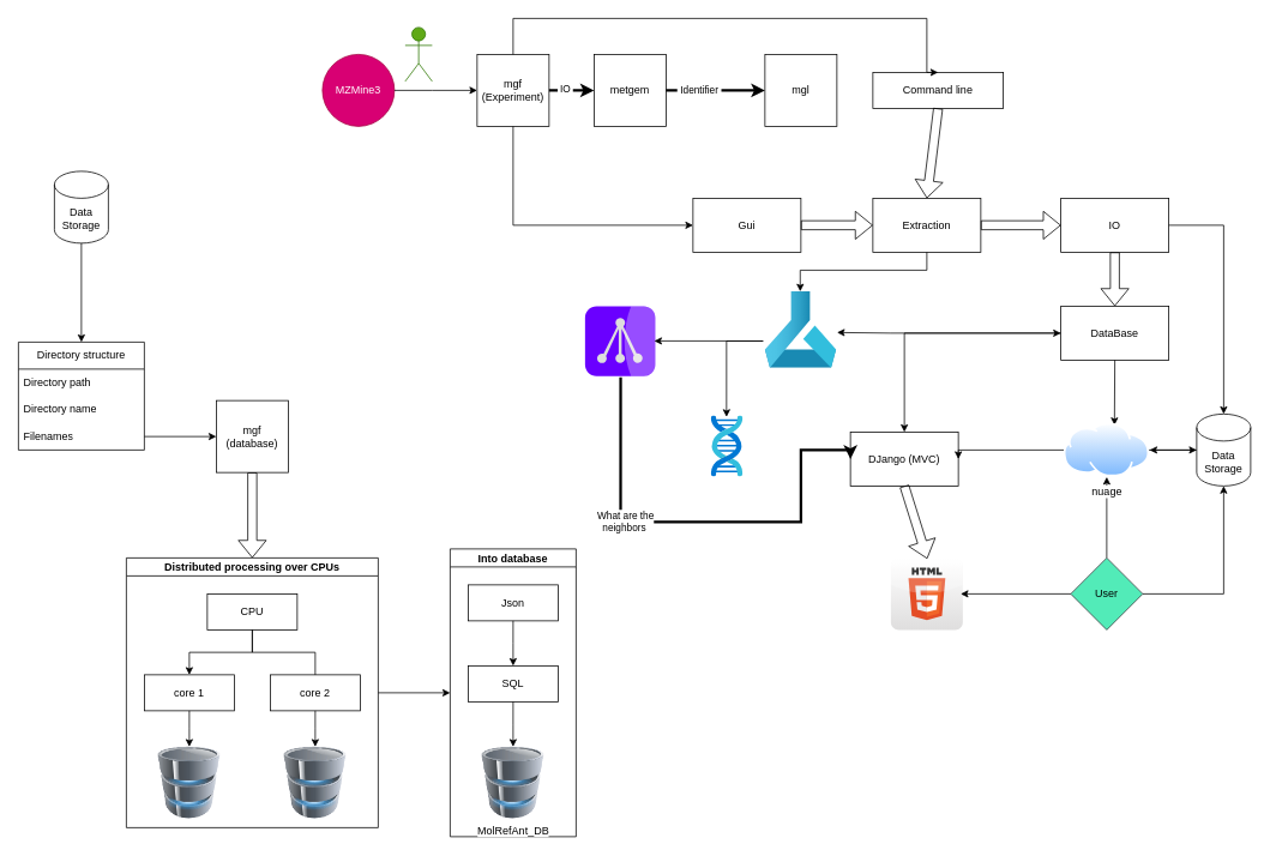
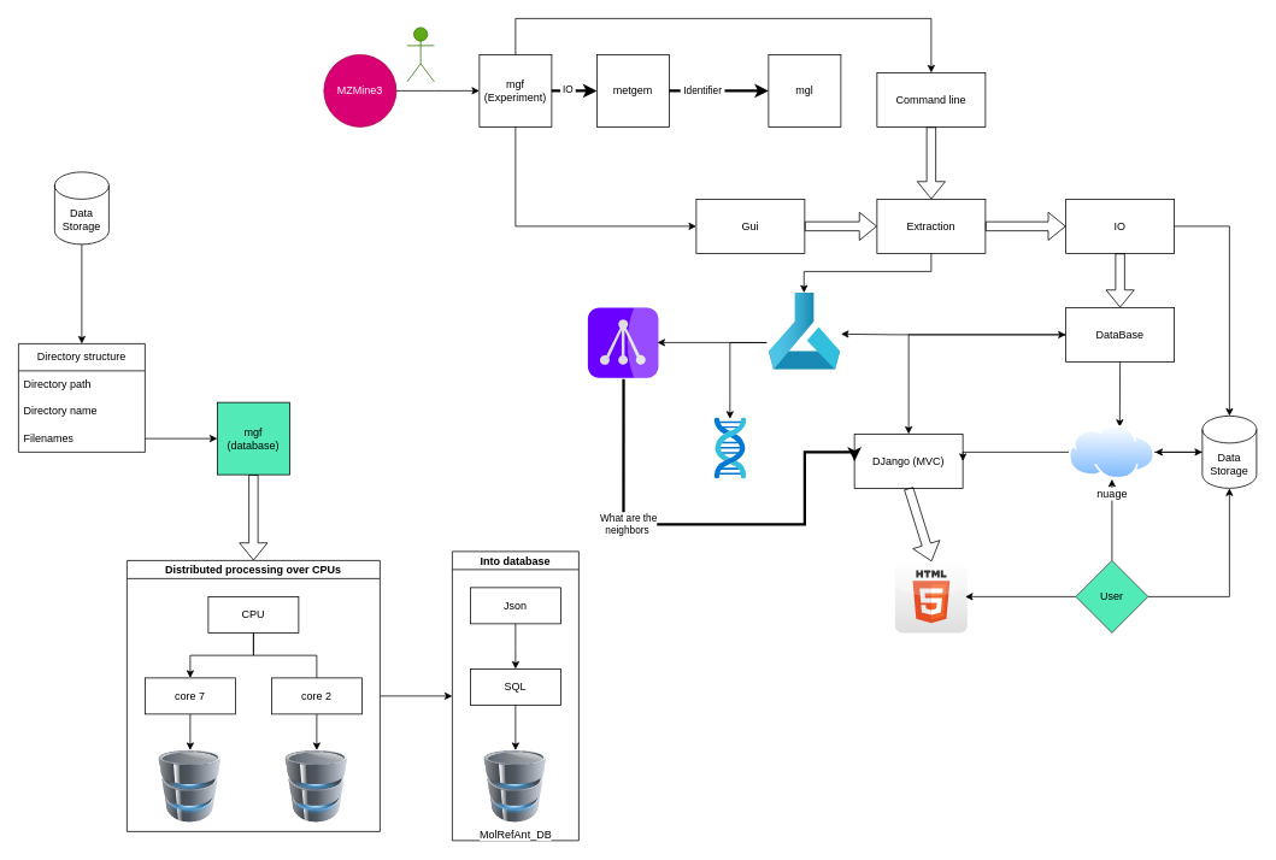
  <mxCell id="0" />
  <mxCell id="1" parent="0" />
  <mxCell id="2" value="Gui" style="rounded=0;whiteSpace=wrap;html=1;" parent="1" vertex="1"><mxGeometry x="770" y="220" width="120" height="60" as="geometry" /></mxCell>
  <mxCell id="3" value="Extraction" style="rounded=0;whiteSpace=wrap;html=1;" parent="1" vertex="1"><mxGeometry x="970" y="220" width="120" height="60" as="geometry" /></mxCell>
  <mxCell id="4" value="DataBase" style="rounded=0;whiteSpace=wrap;html=1;" parent="1" vertex="1"><mxGeometry x="1179" y="340" width="120" height="60" as="geometry" /></mxCell>
  <mxCell id="5" value="IO" style="rounded=0;whiteSpace=wrap;html=1;" parent="1" vertex="1"><mxGeometry x="1179" y="220" width="120" height="60" as="geometry" /></mxCell>
  <mxCell id="6" value="" style="shape=flexArrow;endArrow=classic;html=1;rounded=0;exitX=1;exitY=0.5;exitDx=0;exitDy=0;entryX=0;entryY=0.5;entryDx=0;entryDy=0;" parent="1" source="2" target="3" edge="1"><mxGeometry width="50" height="50" relative="1" as="geometry"><mxPoint x="1050" y="380" as="sourcePoint" /><mxPoint x="1100" y="330" as="targetPoint" /></mxGeometry></mxCell>
  <mxCell id="7" value="" style="shape=flexArrow;endArrow=classic;html=1;rounded=0;exitX=1;exitY=0.5;exitDx=0;exitDy=0;entryX=0;entryY=0.5;entryDx=0;entryDy=0;" parent="1" source="3" target="5" edge="1"><mxGeometry width="50" height="50" relative="1" as="geometry"><mxPoint x="1050" y="380" as="sourcePoint" /><mxPoint x="1100" y="330" as="targetPoint" /></mxGeometry></mxCell>
  <mxCell id="8" value="" style="shape=flexArrow;endArrow=classic;html=1;rounded=0;exitX=0.5;exitY=1;exitDx=0;exitDy=0;entryX=0.5;entryY=0;entryDx=0;entryDy=0;" parent="1" source="5" target="4" edge="1"><mxGeometry width="50" height="50" relative="1" as="geometry"><mxPoint x="1050" y="380" as="sourcePoint" /><mxPoint x="1100" y="330" as="targetPoint" /></mxGeometry></mxCell>
- <mxCell id="9" value="Command line" style="rounded=0;whiteSpace=wrap;html=1;" parent="1" vertex="1"><mxGeometry x="970" y="80" width="145" height="40" as="geometry" /></mxCell>
+ <mxCell id="9" value="Command line" style="rounded=0;whiteSpace=wrap;html=1;" parent="1" vertex="1"><mxGeometry x="970" y="80" width="120" height="60" as="geometry" /></mxCell>
  <mxCell id="10" value="" style="shape=flexArrow;endArrow=classic;html=1;rounded=0;exitX=0.5;exitY=1;exitDx=0;exitDy=0;entryX=0.5;entryY=0;entryDx=0;entryDy=0;" parent="1" source="9" target="3" edge="1"><mxGeometry width="50" height="50" relative="1" as="geometry"><mxPoint x="1050" y="280" as="sourcePoint" /><mxPoint x="1100" y="230" as="targetPoint" /></mxGeometry></mxCell>
  <mxCell id="11" value="" style="dashed=0;outlineConnect=0;html=1;align=center;labelPosition=center;verticalLabelPosition=bottom;verticalAlign=top;shape=mxgraph.webicons.html5;gradientColor=#DFDEDE" parent="1" vertex="1"><mxGeometry x="990" y="620" width="80" height="80" as="geometry" /></mxCell>
  <mxCell id="12" value="DJango (MVC)" style="rounded=0;whiteSpace=wrap;html=1;" parent="1" vertex="1"><mxGeometry x="945" y="480" width="120" height="60" as="geometry" /></mxCell>
  <mxCell id="13" value="&lt;font color=&quot;#000000&quot;&gt;User&lt;/font&gt;" style="rhombus;whiteSpace=wrap;html=1;aspect=fixed;fillColor=#52EBB8;strokeColor=#36393d;" parent="1" vertex="1"><mxGeometry x="1190" y="620" width="80" height="80" as="geometry" /></mxCell>
  <mxCell id="14" value="Data&lt;br&gt;Storage" style="shape=cylinder3;whiteSpace=wrap;html=1;boundedLbl=1;backgroundOutline=1;size=15;" parent="1" vertex="1"><mxGeometry x="1330" y="460" width="60" height="80" as="geometry" /></mxCell>
  <mxCell id="15" value="" style="edgeStyle=segmentEdgeStyle;endArrow=classic;html=1;rounded=0;fontColor=#000000;exitX=0;exitY=0.5;exitDx=0;exitDy=0;entryX=0.5;entryY=0;entryDx=0;entryDy=0;" parent="1" source="4" target="12" edge="1"><mxGeometry width="50" height="50" relative="1" as="geometry"><mxPoint x="1050" y="550" as="sourcePoint" /><mxPoint x="1100" y="500" as="targetPoint" /></mxGeometry></mxCell>
  <mxCell id="16" value="" style="edgeStyle=segmentEdgeStyle;endArrow=classic;html=1;rounded=0;fontColor=#000000;exitX=0;exitY=0.5;exitDx=0;exitDy=0;entryX=1;entryY=0.5;entryDx=0;entryDy=0;" parent="1" source="45" target="12" edge="1"><mxGeometry width="50" height="50" relative="1" as="geometry"><mxPoint x="1183.2" y="500" as="sourcePoint" /><mxPoint x="1120" y="510" as="targetPoint" /><Array as="points" /></mxGeometry></mxCell>
  <mxCell id="17" value="" style="edgeStyle=segmentEdgeStyle;endArrow=classic;html=1;rounded=0;fontColor=#000000;exitX=0;exitY=0.5;exitDx=0;exitDy=0;entryX=0.97;entryY=0.503;entryDx=0;entryDy=0;entryPerimeter=0;" parent="1" source="13" target="11" edge="1"><mxGeometry width="50" height="50" relative="1" as="geometry"><mxPoint x="1310" y="600" as="sourcePoint" /><mxPoint x="1120" y="660" as="targetPoint" /></mxGeometry></mxCell>
  <mxCell id="18" value="" style="edgeStyle=segmentEdgeStyle;endArrow=classic;html=1;rounded=0;fontColor=#000000;exitX=0.5;exitY=0;exitDx=0;exitDy=0;entryX=0.5;entryY=1;entryDx=0;entryDy=0;" parent="1" source="13" target="45" edge="1"><mxGeometry width="50" height="50" relative="1" as="geometry"><mxPoint x="1310" y="600" as="sourcePoint" /><mxPoint x="1230" y="532" as="targetPoint" /></mxGeometry></mxCell>
  <mxCell id="19" value="" style="shape=flexArrow;endArrow=classic;html=1;rounded=0;fontColor=#000000;exitX=0.5;exitY=1;exitDx=0;exitDy=0;entryX=0.505;entryY=0.012;entryDx=0;entryDy=0;entryPerimeter=0;" parent="1" source="12" target="11" edge="1"><mxGeometry width="50" height="50" relative="1" as="geometry"><mxPoint x="1040" y="570" as="sourcePoint" /><mxPoint x="1360" y="550" as="targetPoint" /></mxGeometry></mxCell>
  <mxCell id="20" value="" style="edgeStyle=segmentEdgeStyle;endArrow=classic;html=1;rounded=0;fontColor=#000000;exitX=1;exitY=0.5;exitDx=0;exitDy=0;entryX=0.5;entryY=1;entryDx=0;entryDy=0;entryPerimeter=0;" parent="1" source="13" target="14" edge="1"><mxGeometry width="50" height="50" relative="1" as="geometry"><mxPoint x="1310" y="600" as="sourcePoint" /><mxPoint x="1360" y="550" as="targetPoint" /></mxGeometry></mxCell>
  <mxCell id="21" value="" style="edgeStyle=segmentEdgeStyle;endArrow=classic;html=1;rounded=0;fontColor=#000000;exitX=0.5;exitY=1;exitDx=0;exitDy=0;entryX=0.59;entryY=0.039;entryDx=0;entryDy=0;entryPerimeter=0;" parent="1" source="4" target="45" edge="1"><mxGeometry width="50" height="50" relative="1" as="geometry"><mxPoint x="1310" y="600" as="sourcePoint" /><mxPoint x="1239" y="472" as="targetPoint" /><Array as="points" /></mxGeometry></mxCell>
  <mxCell id="22" value="" style="edgeStyle=segmentEdgeStyle;endArrow=classic;html=1;rounded=0;fontColor=#000000;exitX=1;exitY=0.5;exitDx=0;exitDy=0;entryX=0.5;entryY=0;entryDx=0;entryDy=0;entryPerimeter=0;" parent="1" source="5" target="14" edge="1"><mxGeometry width="50" height="50" relative="1" as="geometry"><mxPoint x="1310" y="600" as="sourcePoint" /><mxPoint x="1360" y="400" as="targetPoint" /><Array as="points"><mxPoint x="1360" y="250" /></Array></mxGeometry></mxCell>
  <mxCell id="23" value="" style="aspect=fixed;html=1;points=[];align=center;image;fontSize=12;image=img/lib/azure2/ai_machine_learning/Machine_Learning.svg;fontColor=#000000;fillColor=#52EBB8;" parent="1" vertex="1"><mxGeometry x="850" y="324" width="80" height="85" as="geometry" /></mxCell>
  <mxCell id="24" value="" style="edgeStyle=segmentEdgeStyle;endArrow=classic;html=1;rounded=0;fontColor=#000000;exitX=0;exitY=0.5;exitDx=0;exitDy=0;entryX=1.002;entryY=0.533;entryDx=0;entryDy=0;entryPerimeter=0;startArrow=classic;startFill=1;" parent="1" source="4" target="23" edge="1"><mxGeometry width="50" height="50" relative="1" as="geometry"><mxPoint x="1400" y="430" as="sourcePoint" /><mxPoint x="970" y="410" as="targetPoint" /><Array as="points"><mxPoint x="990" y="370" /><mxPoint x="930" y="369" /></Array></mxGeometry></mxCell>
  <mxCell id="25" value="" style="edgeStyle=segmentEdgeStyle;endArrow=classic;html=1;rounded=0;fontColor=#000000;exitX=0.5;exitY=1;exitDx=0;exitDy=0;entryX=0.49;entryY=-0.004;entryDx=0;entryDy=0;entryPerimeter=0;" parent="1" source="3" target="23" edge="1"><mxGeometry width="50" height="50" relative="1" as="geometry"><mxPoint x="1340" y="440" as="sourcePoint" /><mxPoint x="970" y="350" as="targetPoint" /><Array as="points"><mxPoint x="1030" y="300" /><mxPoint x="890" y="300" /><mxPoint x="890" y="324" /></Array></mxGeometry></mxCell>
  <mxCell id="26" value="" style="aspect=fixed;html=1;points=[];align=center;image;fontSize=12;image=img/lib/azure2/ai_machine_learning/Genomics.svg;fontColor=#000000;fillColor=#52EBB8;" parent="1" vertex="1"><mxGeometry x="790" y="462" width="36" height="68" as="geometry" /></mxCell>
  <mxCell id="27" value="" style="edgeStyle=segmentEdgeStyle;endArrow=classic;html=1;rounded=0;fontColor=#000000;exitX=0;exitY=0.5;exitDx=0;exitDy=0;exitPerimeter=0;entryX=0.875;entryY=0.5;entryDx=0;entryDy=0;entryPerimeter=0;" parent="1" source="14" edge="1"><mxGeometry width="50" height="50" relative="1" as="geometry"><mxPoint x="1030" y="410" as="sourcePoint" /><mxPoint x="1269" y="496" as="targetPoint" /></mxGeometry></mxCell>
  <mxCell id="28" value="mgl" style="whiteSpace=wrap;html=1;aspect=fixed;" parent="1" vertex="1"><mxGeometry x="850" y="60" width="80" height="80" as="geometry" /></mxCell>
  <mxCell id="29" value="metgem" style="whiteSpace=wrap;html=1;aspect=fixed;" parent="1" vertex="1"><mxGeometry x="660" y="60" width="80" height="80" as="geometry" /></mxCell>
  <mxCell id="30" value="" style="edgeStyle=segmentEdgeStyle;endArrow=classic;html=1;rounded=0;strokeWidth=3;exitX=1;exitY=0.5;exitDx=0;exitDy=0;entryX=0;entryY=0.5;entryDx=0;entryDy=0;" parent="1" source="29" target="28" edge="1"><mxGeometry width="50" height="50" relative="1" as="geometry"><mxPoint x="620" y="110" as="sourcePoint" /><mxPoint x="670" y="110" as="targetPoint" /></mxGeometry></mxCell>
  <mxCell id="31" value="&amp;nbsp;Identifier&amp;nbsp;" style="edgeLabel;html=1;align=center;verticalAlign=middle;resizable=0;points=[];" parent="30" vertex="1" connectable="0"><mxGeometry x="-0.343" y="1" relative="1" as="geometry"><mxPoint as="offset" /></mxGeometry></mxCell>
  <mxCell id="32" value="" style="verticalLabelPosition=bottom;sketch=0;aspect=fixed;html=1;verticalAlign=top;strokeColor=#3700CC;align=center;outlineConnect=0;shape=mxgraph.citrix.role_appcontroller;fillColor=#6a00ff;gradientDirection=south;rotation=90;fontColor=#ffffff;" parent="1" vertex="1"><mxGeometry x="650" y="340" width="78" height="78" as="geometry" /></mxCell>
  <mxCell id="33" value="MZMine3" style="ellipse;whiteSpace=wrap;html=1;aspect=fixed;fillColor=#d80073;fontColor=#ffffff;strokeColor=#A50040;" parent="1" vertex="1"><mxGeometry x="358" y="60" width="80" height="80" as="geometry" /></mxCell>
  <mxCell id="34" value="Actor" style="shape=umlActor;verticalLabelPosition=bottom;verticalAlign=top;html=1;outlineConnect=0;fillColor=#60a917;fontColor=#ffffff;strokeColor=#2D7600;" parent="1" vertex="1"><mxGeometry x="450" y="30" width="30" height="60" as="geometry" /></mxCell>
  <mxCell id="35" value="" style="edgeStyle=segmentEdgeStyle;endArrow=classic;html=1;rounded=0;exitX=1;exitY=0.5;exitDx=0;exitDy=0;entryX=0;entryY=0.5;entryDx=0;entryDy=0;" parent="1" source="33" target="36" edge="1"><mxGeometry width="50" height="50" relative="1" as="geometry"><mxPoint x="350" y="110" as="sourcePoint" /><mxPoint x="400" y="60" as="targetPoint" /><Array as="points"><mxPoint x="480" y="100" /><mxPoint x="480" y="100" /></Array></mxGeometry></mxCell>
  <mxCell id="36" value="mgf&lt;br&gt;(Experiment)" style="whiteSpace=wrap;html=1;aspect=fixed;" parent="1" vertex="1"><mxGeometry x="530" y="60" width="80" height="80" as="geometry" /></mxCell>
  <mxCell id="37" value="" style="edgeStyle=segmentEdgeStyle;endArrow=classic;html=1;rounded=0;strokeWidth=3;exitX=1;exitY=0.5;exitDx=0;exitDy=0;entryX=0;entryY=0.5;entryDx=0;entryDy=0;" parent="1" source="36" edge="1"><mxGeometry width="50" height="50" relative="1" as="geometry"><mxPoint x="580" y="200" as="sourcePoint" /><mxPoint x="660" y="100" as="targetPoint" /></mxGeometry></mxCell>
  <mxCell id="38" value="&amp;nbsp;IO&amp;nbsp;" style="edgeLabel;html=1;align=center;verticalAlign=middle;resizable=0;points=[];" parent="37" vertex="1" connectable="0"><mxGeometry x="-0.328" y="2" relative="1" as="geometry"><mxPoint as="offset" /></mxGeometry></mxCell>
  <mxCell id="39" value="" style="edgeStyle=segmentEdgeStyle;endArrow=classic;html=1;rounded=0;fontColor=#000000;exitX=0.5;exitY=1;exitDx=0;exitDy=0;entryX=0;entryY=0.5;entryDx=0;entryDy=0;" parent="1" source="36" target="2" edge="1"><mxGeometry width="50" height="50" relative="1" as="geometry"><mxPoint x="590" y="340" as="sourcePoint" /><mxPoint x="640" y="290" as="targetPoint" /><Array as="points"><mxPoint y="250" x="570" /></Array></mxGeometry></mxCell>
  <mxCell id="40" value="" style="edgeStyle=segmentEdgeStyle;endArrow=classic;html=1;rounded=0;fontColor=#000000;exitX=-0.027;exitY=0.644;exitDx=0;exitDy=0;exitPerimeter=0;entryX=0.489;entryY=0.014;entryDx=0;entryDy=0;entryPerimeter=0;" parent="1" source="23" target="32" edge="1"><mxGeometry width="50" height="50" relative="1" as="geometry"><mxPoint x="620" y="390" as="sourcePoint" /><mxPoint x="750" y="390" as="targetPoint" /></mxGeometry></mxCell>
  <mxCell id="41" value="" style="edgeStyle=segmentEdgeStyle;endArrow=classic;html=1;rounded=0;fontColor=#000000;exitX=-0.025;exitY=0.645;exitDx=0;exitDy=0;exitPerimeter=0;entryX=0.48;entryY=0.017;entryDx=0;entryDy=0;entryPerimeter=0;" parent="1" source="23" target="26" edge="1"><mxGeometry width="50" height="50" relative="1" as="geometry"><mxPoint x="740" y="460" as="sourcePoint" /><mxPoint x="790" y="410" as="targetPoint" /></mxGeometry></mxCell>
  <mxCell id="42" value="" style="edgeStyle=segmentEdgeStyle;endArrow=classic;html=1;rounded=0;strokeWidth=3;exitX=1.013;exitY=0.493;exitDx=0;exitDy=0;entryX=0;entryY=0.5;entryDx=0;entryDy=0;exitPerimeter=0;" parent="1" source="32" target="12" edge="1"><mxGeometry width="50" height="50" relative="1" as="geometry"><mxPoint x="728.08" y="440" as="sourcePoint" /><mxPoint x="728.002" y="521.702" as="targetPoint" /><Array as="points"><mxPoint x="690" y="580" /><mxPoint x="890" y="580" /><mxPoint x="890" y="500" /></Array></mxGeometry></mxCell>
  <mxCell id="43" value="What are the&lt;br&gt;neighbors&amp;nbsp;" style="edgeLabel;html=1;align=center;verticalAlign=middle;resizable=0;points=[];" parent="42" vertex="1" connectable="0"><mxGeometry x="-0.343" y="1" relative="1" as="geometry"><mxPoint as="offset" /></mxGeometry></mxCell>
  <mxCell id="44" value="" style="edgeStyle=orthogonalEdgeStyle;rounded=0;orthogonalLoop=1;jettySize=auto;html=1;fontColor=#000000;startArrow=classic;startFill=1;exitX=1;exitY=0.5;exitDx=0;exitDy=0;" parent="1" source="45" target="14" edge="1"><mxGeometry relative="1" as="geometry" /></mxCell>
  <mxCell id="45" value="nuage" style="aspect=fixed;perimeter=ellipsePerimeter;html=1;align=center;shadow=0;dashed=0;spacingTop=3;image;image=img/lib/active_directory/internet_cloud.svg;" parent="1" vertex="1"><mxGeometry x="1182.38" y="470" width="95.24" height="60" as="geometry" /></mxCell>
  <mxCell id="46" value="" style="edgeStyle=segmentEdgeStyle;endArrow=classic;html=1;rounded=0;fontColor=#000000;exitX=0.5;exitY=0;exitDx=0;exitDy=0;entryX=0.5;entryY=0;entryDx=0;entryDy=0;" parent="1" source="36" target="9" edge="1"><mxGeometry width="50" height="50" relative="1" as="geometry"><mxPoint x="580" y="150" as="sourcePoint" /><mxPoint x="780" y="260" as="targetPoint" /><Array as="points"><mxPoint y="20" x="570" /><mxPoint x="1030" y="20" /></Array></mxGeometry></mxCell>
- <mxCell id="47" value="mgf&lt;br&gt;(database)" style="whiteSpace=wrap;html=1;aspect=fixed;" parent="1" vertex="1"><mxGeometry x="240" y="445" width="80" height="80" as="geometry" /></mxCell>
+ <mxCell id="47" value="mgf&lt;br&gt;(database)" style="whiteSpace=wrap;html=1;aspect=fixed;fillColor=#52ebb8;" parent="1" vertex="1"><mxGeometry x="240" y="445" width="80" height="80" as="geometry" /></mxCell>
  <mxCell id="48" value="Data&lt;br&gt;Storage" style="shape=cylinder3;whiteSpace=wrap;html=1;boundedLbl=1;backgroundOutline=1;size=15;" parent="1" vertex="1"><mxGeometry x="60" y="190" width="60" height="80" as="geometry" /></mxCell>
  <mxCell id="49" value="Directory structure" style="swimlane;fontStyle=0;childLayout=stackLayout;horizontal=1;startSize=30;horizontalStack=0;resizeParent=1;resizeParentMax=0;resizeLast=0;collapsible=1;marginBottom=0;whiteSpace=wrap;html=1;" parent="1" vertex="1"><mxGeometry x="20" y="380" width="140" height="120" as="geometry" /></mxCell>
  <mxCell id="50" value="Directory path" style="text;strokeColor=none;fillColor=none;align=left;verticalAlign=middle;spacingLeft=4;spacingRight=4;overflow=hidden;points=[[0,0.5],[1,0.5]];portConstraint=eastwest;rotatable=0;whiteSpace=wrap;html=1;" parent="49" vertex="1"><mxGeometry y="30" width="140" height="30" as="geometry" /></mxCell>
  <mxCell id="51" value="Directory name" style="text;strokeColor=none;fillColor=none;align=left;verticalAlign=middle;spacingLeft=4;spacingRight=4;overflow=hidden;points=[[0,0.5],[1,0.5]];portConstraint=eastwest;rotatable=0;whiteSpace=wrap;html=1;" parent="49" vertex="1"><mxGeometry y="60" width="140" height="30" as="geometry" /></mxCell>
  <mxCell id="52" value="Filenames" style="text;strokeColor=none;fillColor=none;align=left;verticalAlign=middle;spacingLeft=4;spacingRight=4;overflow=hidden;points=[[0,0.5],[1,0.5]];portConstraint=eastwest;rotatable=0;whiteSpace=wrap;html=1;" parent="49" vertex="1"><mxGeometry y="90" width="140" height="30" as="geometry" /></mxCell>
  <mxCell id="53" value="" style="edgeStyle=segmentEdgeStyle;endArrow=classic;html=1;rounded=0;exitX=0.5;exitY=1;exitDx=0;exitDy=0;exitPerimeter=0;entryX=0.5;entryY=0;entryDx=0;entryDy=0;" parent="1" source="48" target="49" edge="1"><mxGeometry width="50" height="50" relative="1" as="geometry"><mxPoint x="560" y="540" as="sourcePoint" /><mxPoint x="610" y="490" as="targetPoint" /></mxGeometry></mxCell>
  <mxCell id="54" value="" style="edgeStyle=segmentEdgeStyle;endArrow=classic;html=1;rounded=0;exitX=1;exitY=0.5;exitDx=0;exitDy=0;entryX=0;entryY=0.5;entryDx=0;entryDy=0;" parent="1" source="52" target="47" edge="1"><mxGeometry width="50" height="50" relative="1" as="geometry"><mxPoint x="560" y="540" as="sourcePoint" /><mxPoint x="610" y="490" as="targetPoint" /><Array as="points" /></mxGeometry></mxCell>
  <mxCell id="55" value="" style="edgeStyle=orthogonalEdgeStyle;rounded=0;orthogonalLoop=1;jettySize=auto;html=1;" parent="1" source="56" target="67" edge="1"><mxGeometry relative="1" as="geometry" /></mxCell>
  <mxCell id="56" value="Distributed processing over CPUs" style="swimlane;startSize=20;horizontal=1;childLayout=treeLayout;horizontalTree=0;resizable=0;containerType=tree;" parent="1" vertex="1"><mxGeometry x="140" y="620" width="280" height="300" as="geometry" /></mxCell>
  <mxCell id="57" value="CPU" style="whiteSpace=wrap;html=1;" parent="56" vertex="1"><mxGeometry x="90" y="40" width="100" height="40" as="geometry" /></mxCell>
- <mxCell id="58" value="core 1" style="whiteSpace=wrap;html=1;" parent="56" vertex="1"><mxGeometry x="20" y="130" width="100" height="40" as="geometry" /></mxCell>
+ <mxCell id="58" value="core 7" style="whiteSpace=wrap;html=1;" parent="56" vertex="1"><mxGeometry x="20" y="130" width="100" height="40" as="geometry" /></mxCell>
  <mxCell id="59" value="" style="edgeStyle=elbowEdgeStyle;elbow=vertical;html=1;rounded=0;" parent="56" source="57" target="58" edge="1"><mxGeometry relative="1" as="geometry" /></mxCell>
  <mxCell id="60" value="core 2" style="whiteSpace=wrap;html=1;" parent="56" vertex="1"><mxGeometry x="160" y="130" width="100" height="40" as="geometry" /></mxCell>
  <mxCell id="61" value="" style="edgeStyle=elbowEdgeStyle;elbow=vertical;html=1;rounded=0;endArrow=none;" parent="56" source="57" target="60" edge="1"><mxGeometry relative="1" as="geometry"><mxPoint x="-290" y="830" as="sourcePoint" /><mxPoint x="-220" y="880" as="targetPoint" /></mxGeometry></mxCell>
  <mxCell id="62" value="" style="image;html=1;image=img/lib/clip_art/computers/Database_128x128.png" parent="56" vertex="1"><mxGeometry x="170" y="210" width="80" height="80" as="geometry" /></mxCell>
  <mxCell id="63" value="" style="image;html=1;image=img/lib/clip_art/computers/Database_128x128.png" parent="56" vertex="1"><mxGeometry x="30" y="210" width="80" height="80" as="geometry" /></mxCell>
  <mxCell id="64" value="" style="edgeStyle=elbowEdgeStyle;elbow=vertical;html=1;rounded=0;entryX=0.5;entryY=0;entryDx=0;entryDy=0;exitX=0.5;exitY=1;exitDx=0;exitDy=0;" parent="56" source="58" target="63" edge="1"><mxGeometry relative="1" as="geometry"><mxPoint x="150" y="90" as="sourcePoint" /><mxPoint x="80" y="140" as="targetPoint" /></mxGeometry></mxCell>
  <mxCell id="65" value="" style="edgeStyle=elbowEdgeStyle;elbow=vertical;html=1;rounded=0;entryX=0.5;entryY=0;entryDx=0;entryDy=0;exitX=0.5;exitY=1;exitDx=0;exitDy=0;" parent="56" source="60" target="62" edge="1"><mxGeometry relative="1" as="geometry"><mxPoint x="80" y="180" as="sourcePoint" /><mxPoint x="80" y="230" as="targetPoint" /></mxGeometry></mxCell>
  <mxCell id="66" value="" style="shape=flexArrow;endArrow=classic;html=1;rounded=0;exitX=0.5;exitY=1;exitDx=0;exitDy=0;entryX=0.5;entryY=0;entryDx=0;entryDy=0;" parent="1" source="47" target="56" edge="1"><mxGeometry width="50" height="50" relative="1" as="geometry"><mxPoint x="560" y="540" as="sourcePoint" /><mxPoint x="610" y="490" as="targetPoint" /></mxGeometry></mxCell>
  <mxCell id="67" value="Into database" style="swimlane;startSize=20;horizontal=1;childLayout=treeLayout;horizontalTree=0;resizable=0;containerType=tree;" parent="1" vertex="1"><mxGeometry x="500" y="610" width="140" height="320" as="geometry" /></mxCell>
  <mxCell id="68" value="Json" style="whiteSpace=wrap;html=1;" parent="67" vertex="1"><mxGeometry x="20" y="40" width="100" height="40" as="geometry" /></mxCell>
  <mxCell id="69" value="SQL" style="whiteSpace=wrap;html=1;" parent="67" vertex="1"><mxGeometry x="20" y="130" width="100" height="40" as="geometry" /></mxCell>
  <mxCell id="70" value="" style="edgeStyle=elbowEdgeStyle;elbow=vertical;html=1;rounded=0;endArrow=classic;startArrow=none;startFill=0;endFill=1;" parent="67" source="68" target="69" edge="1"><mxGeometry relative="1" as="geometry"><mxPoint x="-360" y="830" as="sourcePoint" /><mxPoint x="-290" y="880" as="targetPoint" /></mxGeometry></mxCell>
  <mxCell id="71" value="MolRefAnt_DB" style="image;html=1;image=img/lib/clip_art/computers/Database_128x128.png" parent="67" vertex="1"><mxGeometry x="30" y="220" width="80" height="80" as="geometry" /></mxCell>
  <mxCell id="72" value="" style="edgeStyle=elbowEdgeStyle;elbow=vertical;html=1;rounded=0;entryX=0.5;entryY=0;entryDx=0;entryDy=0;exitX=0.5;exitY=1;exitDx=0;exitDy=0;" parent="67" source="69" target="71" edge="1"><mxGeometry relative="1" as="geometry"><mxPoint x="-210" y="200" as="sourcePoint" /><mxPoint x="-210" y="240" as="targetPoint" /></mxGeometry></mxCell>
